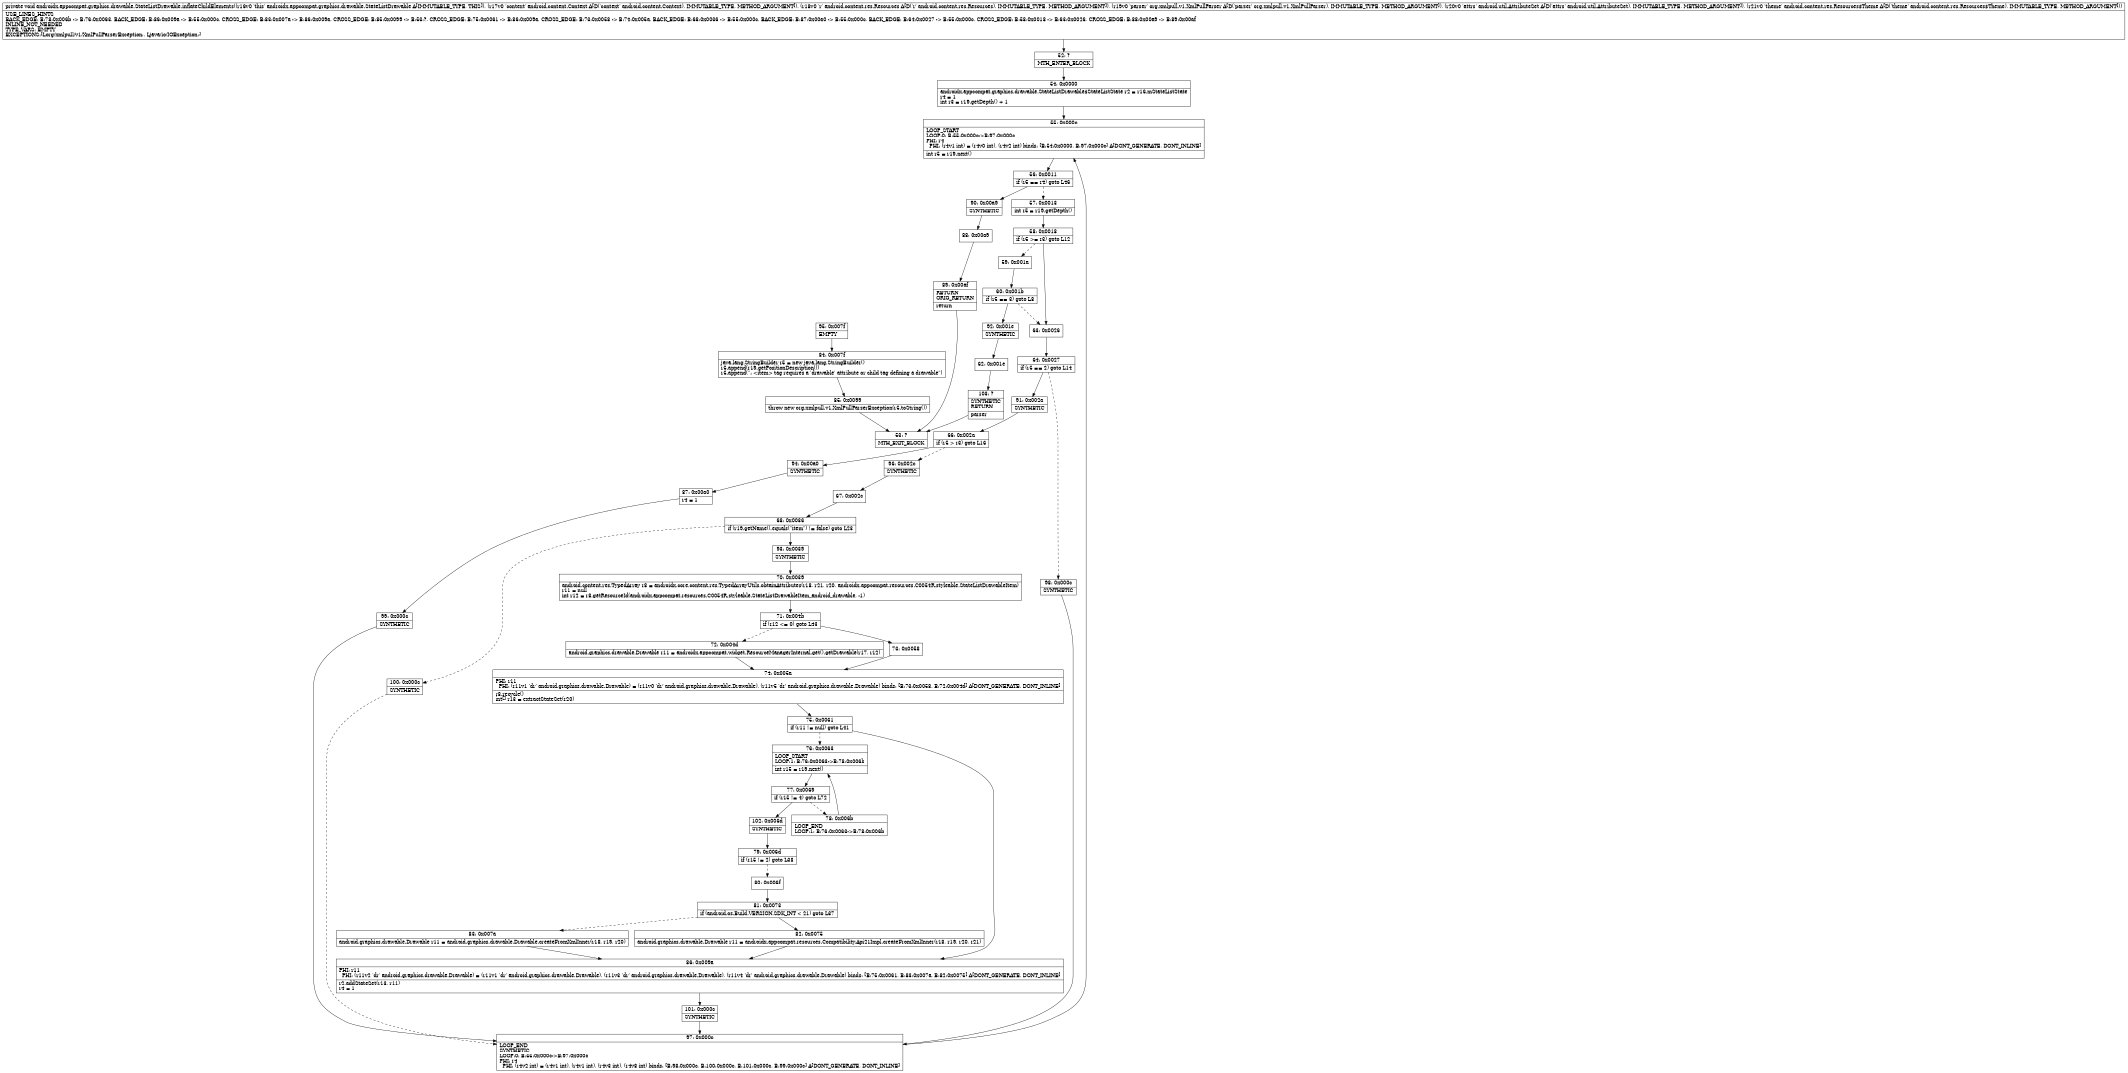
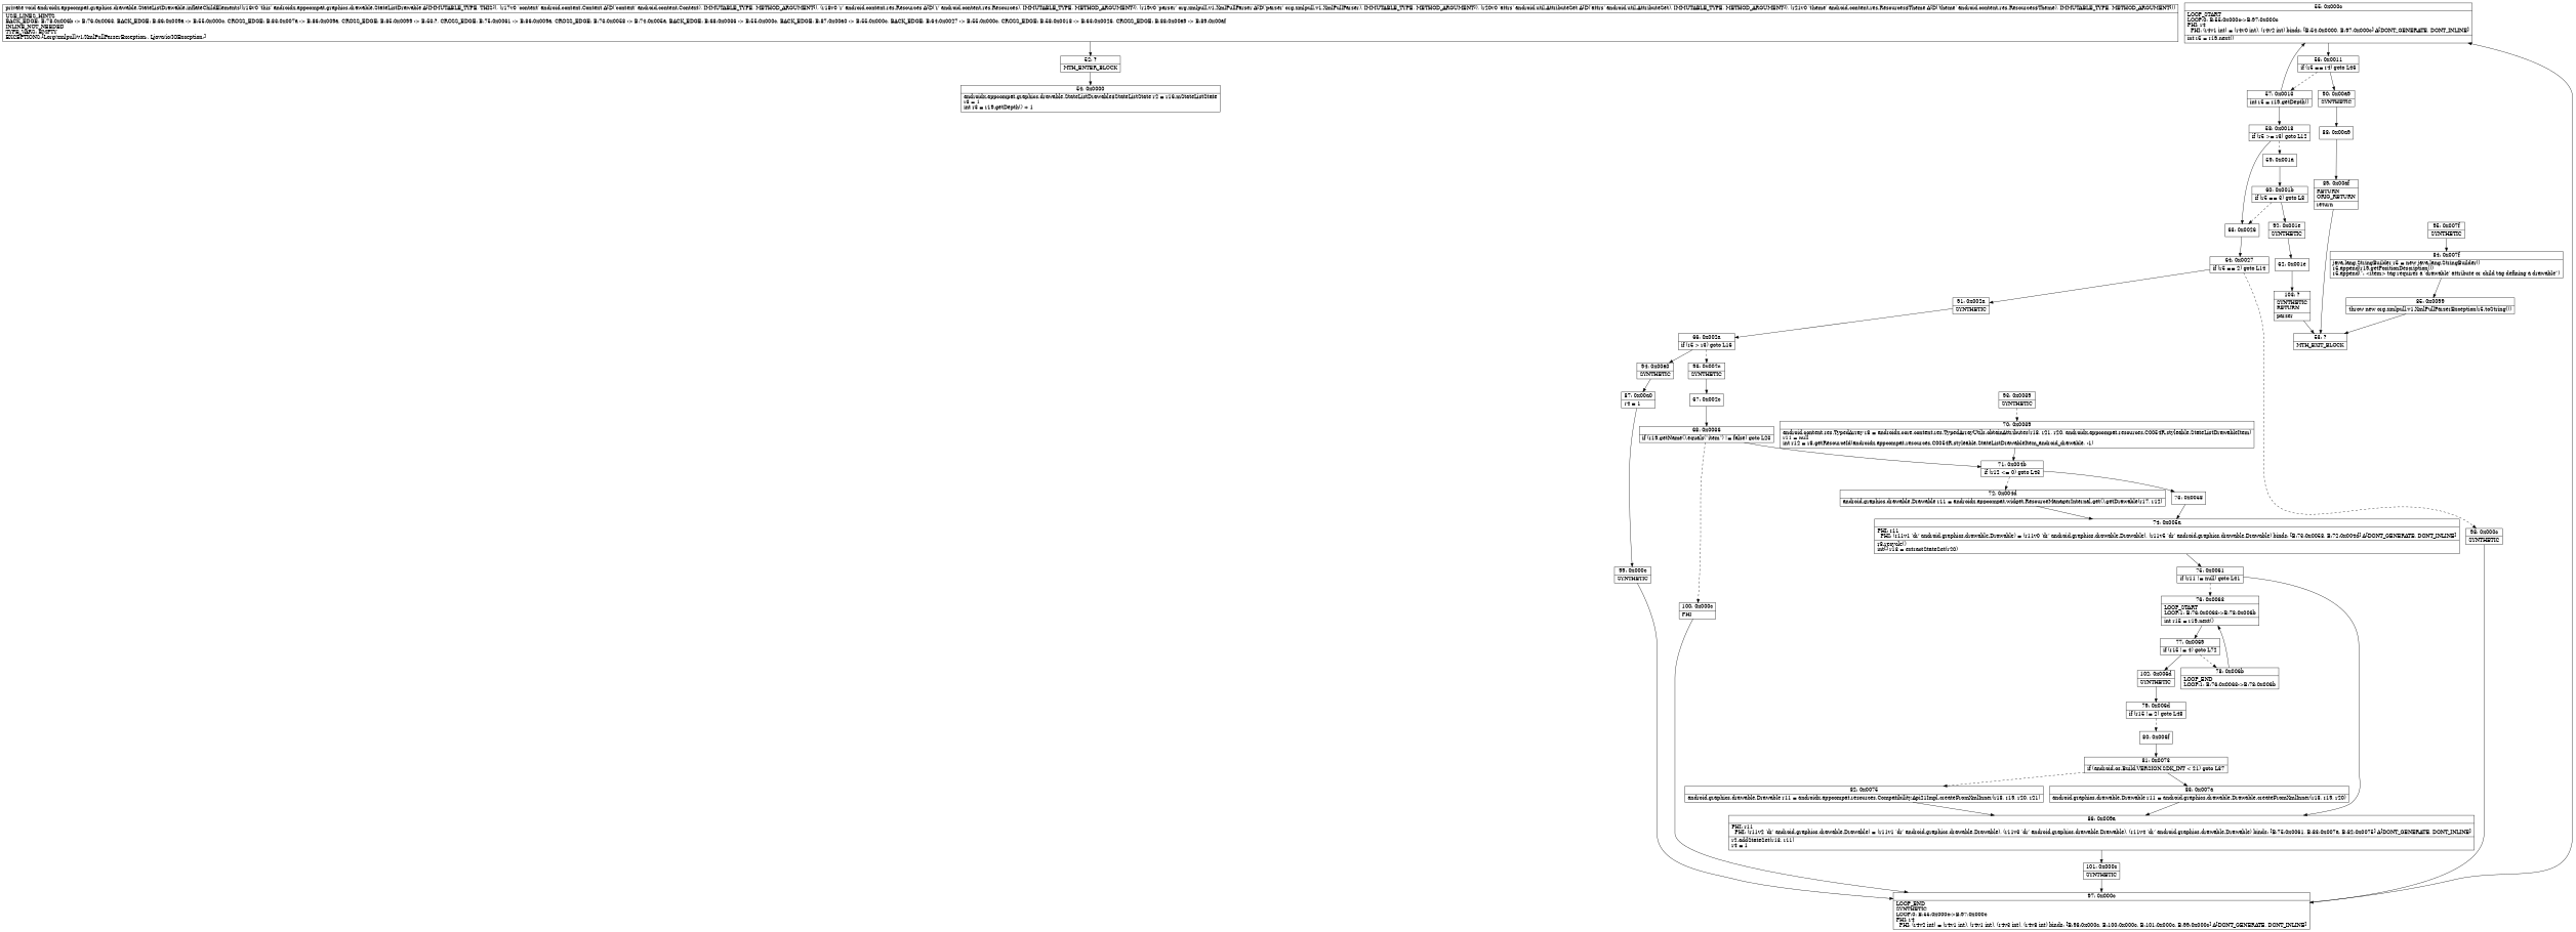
  digraph {
    node [shape=record]
    n1 [label="{52\:\ ?|MTH_ENTER_BLOCK\l}"]
-   n2 [label="{54\:\ 0x0000|androidx.appcompat.graphics.drawable.StateListDrawable$StateListState r2 = r16.mStateListState\lr4 = 1\lint r3 = r19.getDepth() + 1\l}"]
+   n2 [label="{54\:\ 0x0000|androidx.appcompat.graphics.drawable.StateListDrawable$StateListState r2 = r16.mStateListState\lr3 = 1\lint r3 = r19.getDepth() + 1\l}"]
    n3 [label="{55\:\ 0x000c|LOOP_START\lLOOP:0: B:55:0x000c\-\>B:97:0x000c\lPHI: r4 \l  PHI: (r4v1 int) = (r4v0 int), (r4v2 int) binds: [B:54:0x0000, B:97:0x000c] A[DONT_GENERATE, DONT_INLINE]\l|int r5 = r19.next()\l}"]
    n4 [label="{56\:\ 0x0011|if (r5 == r4) goto L46\l}"]
    n5 [label="{57\:\ 0x0013|int r5 = r19.getDepth()\l}"]
    n6 [label="{90\:\ 0x00a9|SYNTHETIC\l}"]
    n7 [label="{58\:\ 0x0018|if (r5 \>= r3) goto L12\l}"]
    n8 [label="{88\:\ 0x00a9}"]
    n9 [label="{59\:\ 0x001a}"]
    n10 [label="{63\:\ 0x0026}"]
    n11 [label="{60\:\ 0x001b|if (r5 == 3) goto L8\l}"]
    n12 [label="{64\:\ 0x0027|if (r5 == 2) goto L14\l}"]
    n13 [label="{92\:\ 0x001e|SYNTHETIC\l}"]
    n14 [label="{62\:\ 0x001e}"]
    n15 [label="{103\:\ ?|SYNTHETIC\lRETURN\l|parser\l}"]
    n16 [label="{53\:\ ?|MTH_EXIT_BLOCK\l}"]
    n17 [label="{91\:\ 0x002a|SYNTHETIC\l}"]
    n18 [label="{98\:\ 0x000c|SYNTHETIC\l}"]
    n19 [label="{66\:\ 0x002a|if (r5 \> r3) goto L16\l}"]
    n20 [label="{97\:\ 0x000c|LOOP_END\lSYNTHETIC\lLOOP:0: B:55:0x000c\-\>B:97:0x000c\lPHI: r4 \l  PHI: (r4v2 int) = (r4v1 int), (r4v1 int), (r4v3 int), (r4v8 int) binds: [B:98:0x000c, B:100:0x000c, B:101:0x000c, B:99:0x000c] A[DONT_GENERATE, DONT_INLINE]\l}"]
    n21 [label="{94\:\ 0x00a0|SYNTHETIC\l}"]
    n22 [label="{96\:\ 0x002c|SYNTHETIC\l}"]
    n23 [label="{87\:\ 0x00a0|r4 = 1\l}"]
    n24 [label="{67\:\ 0x002c}"]
    n25 [label="{99\:\ 0x000c|SYNTHETIC\l}"]
    n26 [label="{68\:\ 0x0036|if (r19.getName().equals(\"item\") != false) goto L23\l}"]
    n27 [label="{93\:\ 0x0039|SYNTHETIC\l}"]
-   n28 [label="{100\:\ 0x000c|SYNTHETIC\l}"]
+   n28 [label="{100\:\ 0x000c|PHI\l}"]
    n29 [label="{70\:\ 0x0039|android.content.res.TypedArray r8 = androidx.core.content.res.TypedArrayUtils.obtainAttributes(r18, r21, r20, androidx.appcompat.resources.C0054R.styleable.StateListDrawableItem)\lr11 = null\lint r12 = r8.getResourceId(androidx.appcompat.resources.C0054R.styleable.StateListDrawableItem_android_drawable, \-1)\l}"]
    n30 [label="{71\:\ 0x004b|if (r12 \<= 0) goto L43\l}"]
    n31 [label="{72\:\ 0x004d|android.graphics.drawable.Drawable r11 = androidx.appcompat.widget.ResourceManagerInternal.get().getDrawable(r17, r12)\l}"]
    n32 [label="{73\:\ 0x0058}"]
    n33 [label="{74\:\ 0x005a|PHI: r11 \l  PHI: (r11v1 'dr' android.graphics.drawable.Drawable) = (r11v0 'dr' android.graphics.drawable.Drawable), (r11v5 'dr' android.graphics.drawable.Drawable) binds: [B:73:0x0058, B:72:0x004d] A[DONT_GENERATE, DONT_INLINE]\l|r8.recycle()\lint[] r13 = extractStateSet(r20)\l}"]
    n34 [label="{75\:\ 0x0061|if (r11 != null) goto L41\l}"]
    n35 [label="{76\:\ 0x0063|LOOP_START\lLOOP:1: B:76:0x0063\-\>B:78:0x006b\l|int r15 = r19.next()\l}"]
    n36 [label="{86\:\ 0x009a|PHI: r11 \l  PHI: (r11v2 'dr' android.graphics.drawable.Drawable) = (r11v1 'dr' android.graphics.drawable.Drawable), (r11v3 'dr' android.graphics.drawable.Drawable), (r11v4 'dr' android.graphics.drawable.Drawable) binds: [B:75:0x0061, B:83:0x007a, B:82:0x0075] A[DONT_GENERATE, DONT_INLINE]\l|r2.addStateSet(r13, r11)\lr4 = 1\l}"]
    n37 [label="{77\:\ 0x0069|if (r15 != 4) goto L72\l}"]
    n38 [label="{101\:\ 0x000c|SYNTHETIC\l}"]
    n39 [label="{78\:\ 0x006b|LOOP_END\lLOOP:1: B:76:0x0063\-\>B:78:0x006b\l}"]
    n40 [label="{102\:\ 0x006d|SYNTHETIC\l}"]
-   n41 [label="{79\:\ 0x006d|if (r15 != 2) goto L38\l}"]
+   n41 [label="{79\:\ 0x006d|if (r15 != 2) goto L48\l}"]
    n42 [label="{80\:\ 0x006f}"]
    n43 [label="{81\:\ 0x0073|if (android.os.Build.VERSION.SDK_INT \< 21) goto L37\l}"]
-   n44 [label="{95\:\ 0x007f|EMPTY\l}"]
+   n44 [label="{95\:\ 0x007f|SYNTHETIC\l}"]
    n45 [label="{84\:\ 0x007f|java.lang.StringBuilder r5 = new java.lang.StringBuilder()\lr5.append(r19.getPositionDescription())\lr5.append(\": \<item\> tag requires a 'drawable' attribute or child tag defining a drawable\")\l}"]
    n46 [label="{82\:\ 0x0075|android.graphics.drawable.Drawable r11 = androidx.appcompat.resources.Compatibility.Api21Impl.createFromXmlInner(r18, r19, r20, r21)\l}"]
    n47 [label="{83\:\ 0x007a|android.graphics.drawable.Drawable r11 = android.graphics.drawable.Drawable.createFromXmlInner(r18, r19, r20)\l}"]
    n48 [label="{85\:\ 0x0099|throw new org.xmlpull.v1.XmlPullParserException(r5.toString())\l}"]
    n49 [label="{89\:\ 0x00af|RETURN\lORIG_RETURN\l|return\l}"]
    n50 [label="{private void androidx.appcompat.graphics.drawable.StateListDrawable.inflateChildElements((r16v0 'this' androidx.appcompat.graphics.drawable.StateListDrawable A[IMMUTABLE_TYPE, THIS]), (r17v0 'context' android.content.Context A[D('context' android.content.Context), IMMUTABLE_TYPE, METHOD_ARGUMENT]), (r18v0 'r' android.content.res.Resources A[D('r' android.content.res.Resources), IMMUTABLE_TYPE, METHOD_ARGUMENT]), (r19v0 'parser' org.xmlpull.v1.XmlPullParser A[D('parser' org.xmlpull.v1.XmlPullParser), IMMUTABLE_TYPE, METHOD_ARGUMENT]), (r20v0 'attrs' android.util.AttributeSet A[D('attrs' android.util.AttributeSet), IMMUTABLE_TYPE, METHOD_ARGUMENT]), (r21v0 'theme' android.content.res.Resources$Theme A[D('theme' android.content.res.Resources$Theme), IMMUTABLE_TYPE, METHOD_ARGUMENT]))  | USE_LINES_HINTS\lBACK_EDGE: B:78:0x006b \-\> B:76:0x0063, BACK_EDGE: B:86:0x009a \-\> B:55:0x000c, CROSS_EDGE: B:83:0x007a \-\> B:86:0x009a, CROSS_EDGE: B:85:0x0099 \-\> B:53:?, CROSS_EDGE: B:75:0x0061 \-\> B:86:0x009a, CROSS_EDGE: B:73:0x0058 \-\> B:74:0x005a, BACK_EDGE: B:68:0x0036 \-\> B:55:0x000c, BACK_EDGE: B:87:0x00a0 \-\> B:55:0x000c, BACK_EDGE: B:64:0x0027 \-\> B:55:0x000c, CROSS_EDGE: B:58:0x0018 \-\> B:63:0x0026, CROSS_EDGE: B:88:0x00a9 \-\> B:89:0x00af\lINLINE_NOT_NEEDED\lTYPE_VARS: EMPTY\lEXCEPTIONS:[Lorg\/xmlpull\/v1\/XmlPullParserException;, Ljava\/io\/IOException;]\l}"]
    n1 -> n2
-   n2 -> n3
+   n5 -> n3
    n3 -> n4
    n4 -> n5 [style=dashed]
    n4 -> n6
    n5 -> n7
    n6 -> n8
    n7 -> n9 [style=dashed]
    n7 -> n10
    n8 -> n49
    n9 -> n11
    n10 -> n12
    n11 -> n10 [style=dashed]
    n11 -> n13
    n12 -> n17
    n12 -> n18 [style=dashed]
    n13 -> n14
    n14 -> n15
    n15 -> n16
    n17 -> n19
    n18 -> n20
    n19 -> n21
    n19 -> n22 [style=dashed]
    n20 -> n3
    n21 -> n23
    n22 -> n24
    n23 -> n25
    n24 -> n26
    n25 -> n20
-   n26 -> n27
+   n26 -> n30
    n26 -> n28 [style=dashed]
-   n27 -> n29
-   n28 -> n20 [style=dashed]
+   n27 -> n29 [style=dashed]
+   n28 -> n20
    n29 -> n30
    n30 -> n31 [style=dashed]
    n30 -> n32
    n31 -> n33
    n32 -> n33
    n33 -> n34
    n34 -> n35 [style=dashed]
    n34 -> n36
    n35 -> n37
    n36 -> n38
    n37 -> n39 [style=dashed]
    n37 -> n40
    n38 -> n20
    n39 -> n35
    n40 -> n41
    n41 -> n42 [style=dashed]
    n42 -> n43
-   n43 -> n46 [style=solid]
-   n43 -> n47 [style=dashed]
+   n43 -> n46 [style=dashed]
+   n43 -> n47
    n44 -> n45
    n45 -> n48
    n46 -> n36
    n47 -> n36
    n48 -> n16
    n49 -> n16
    n50 -> n1
  }
